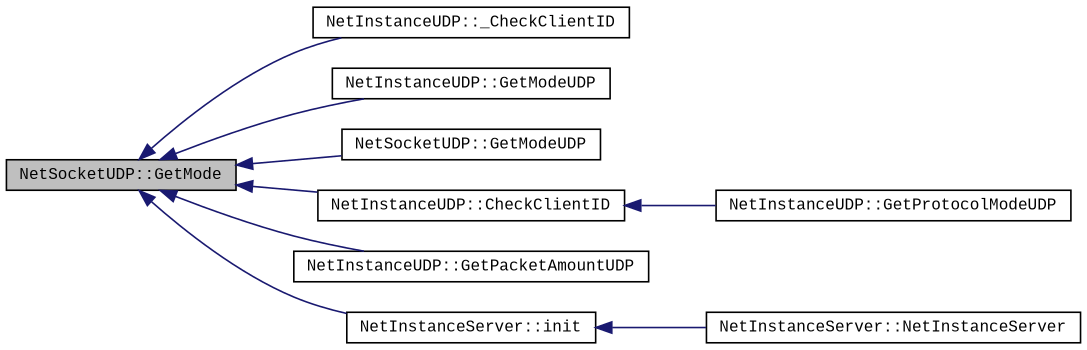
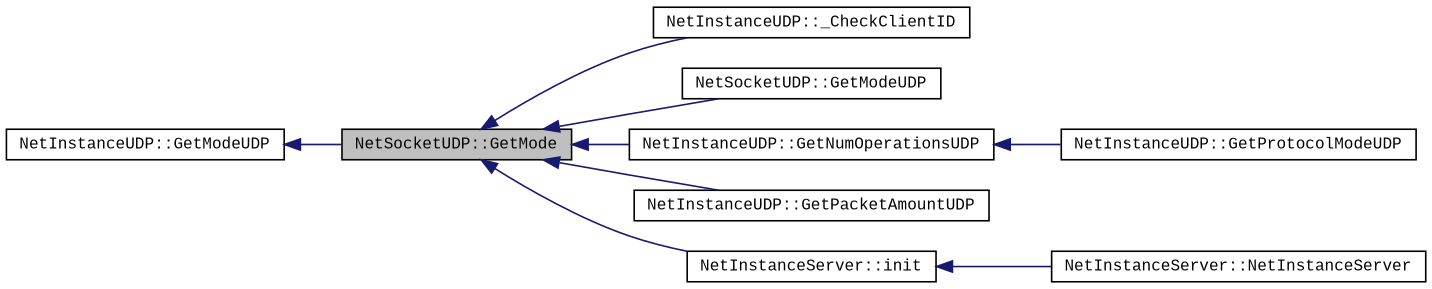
  digraph {
    fontname="Liberation Mono"
    rankdir=LR
    node [color=black fillcolor=white fontname="Liberation Mono" fontsize=10 shape=record style=filled]
    edge [color=midnightblue dir=back fontname="Liberation Mono" fontsize=10 labelfontname=FreeSans labelfontsize=10 style=solid]
    n1 [fillcolor=grey75 fontcolor=black height=0.2 label="NetSocketUDP::GetMode" width=0.4]
    n2 [height=0.2 label="NetInstanceUDP::_CheckClientID" width=0.4]
    n3 [height=0.2 label="NetInstanceUDP::GetModeUDP" width=0.4]
    n4 [height=0.2 label="NetSocketUDP::GetModeUDP" width=0.4]
-   n5 [height=0.2 label="NetInstanceUDP::CheckClientID" width=0.4]
+   n5 [height=0.2 label="NetInstanceUDP::GetNumOperationsUDP" width=0.4]
    n6 [height=0.2 label="NetInstanceUDP::GetPacketAmountUDP" width=0.4]
    n7 [height=0.2 label="NetInstanceServer::init" width=0.4]
    n8 [height=0.2 label="NetInstanceUDP::GetProtocolModeUDP" width=0.4]
    n9 [height=0.2 label="NetInstanceServer::NetInstanceServer" width=0.4]
    n1 -> n2
-   n1 -> n3
+   n3 -> n1
    n1 -> n4
    n1 -> n5
    n1 -> n6
    n1 -> n7
    n5 -> n8
    n7 -> n9
  }
